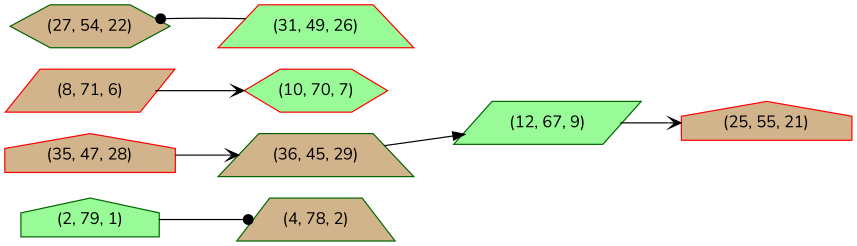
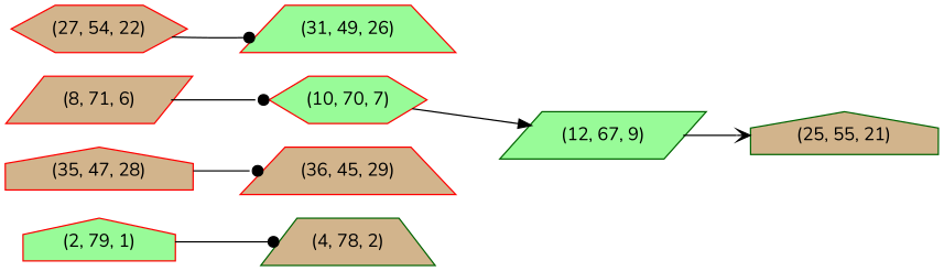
  digraph {
    fontname=Nunito
    rankdir=LR
    node [color=red fillcolor=tan fontname=Nunito shape=house style=filled]
    edge [arrowhead=vee fontname=Nunito]
-   "(2, 79, 1)" [color=darkgreen fillcolor=palegreen]
+   "(2, 79, 1)" [fillcolor=palegreen]
    "(4, 78, 2)" [color=darkgreen shape=trapezium]
    "(8, 71, 6)" [shape=parallelogram]
    "(10, 70, 7)" [fillcolor=palegreen shape=hexagon]
    "(12, 67, 9)" [color=darkgreen fillcolor=palegreen shape=parallelogram]
-   "(25, 55, 21)"
-   "(27, 54, 22)" [color=darkgreen shape=hexagon]
+   "(25, 55, 21)" [color=darkgreen]
+   "(27, 54, 22)" [shape=hexagon]
    "(31, 49, 26)" [fillcolor=palegreen shape=trapezium]
-   "(36, 45, 29)" [color=darkgreen shape=trapezium]
+   "(36, 45, 29)" [shape=trapezium]
    "(35, 47, 28)"
    "(2, 79, 1)" -> "(4, 78, 2)" [arrowhead=dot]
-   "(8, 71, 6)" -> "(10, 70, 7)"
-   "(36, 45, 29)" -> "(12, 67, 9)" [arrowhead=normal]
+   "(8, 71, 6)" -> "(10, 70, 7)" [arrowhead=dot]
+   "(10, 70, 7)" -> "(12, 67, 9)" [arrowhead=normal]
    "(12, 67, 9)" -> "(25, 55, 21)"
-   "(31, 49, 26)" -> "(27, 54, 22)" [arrowhead=dot]
-   "(35, 47, 28)" -> "(36, 45, 29)"
+   "(27, 54, 22)" -> "(31, 49, 26)" [arrowhead=dot]
+   "(35, 47, 28)" -> "(36, 45, 29)" [arrowhead=dot]
  }
